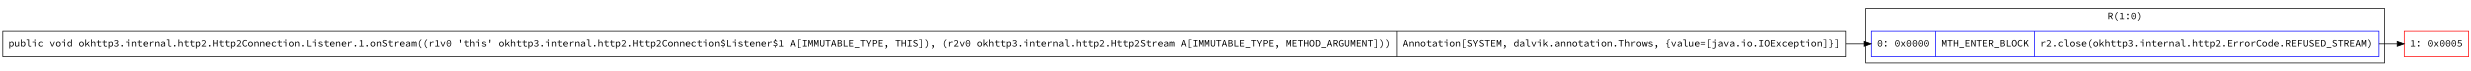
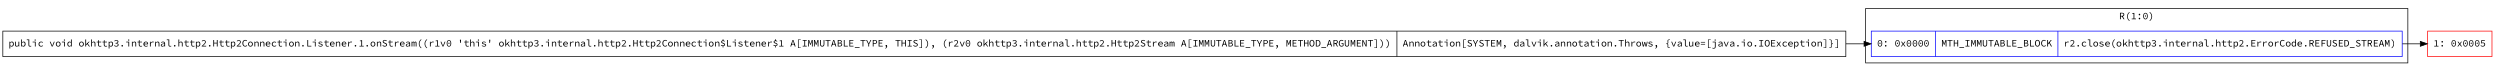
  digraph {
    rankdir=LR
    fontname="Source Code Pro"
    node [shape=record fontname="Source Code Pro"]
    edge [fontname="Source Code Pro"]
-   n1 [color=blue label="{0\:\ 0x0000|MTH_ENTER_BLOCK\l|r2.close(okhttp3.internal.http2.ErrorCode.REFUSED_STREAM)\l}"]
+   n1 [color=blue label="{0\:\ 0x0000|MTH_IMMUTABLE_BLOCK\l|r2.close(okhttp3.internal.http2.ErrorCode.REFUSED_STREAM)\l}"]
    n2 [color=red label="{1\:\ 0x0005}"]
    n3 [label="{public void okhttp3.internal.http2.Http2Connection.Listener.1.onStream((r1v0 'this' okhttp3.internal.http2.Http2Connection$Listener$1 A[IMMUTABLE_TYPE, THIS]), (r2v0 okhttp3.internal.http2.Http2Stream A[IMMUTABLE_TYPE, METHOD_ARGUMENT]))  | Annotation[SYSTEM, dalvik.annotation.Throws, \{value=[java.io.IOException]\}]\l}"]
    subgraph cluster_1 {
      label="R(1:0)"
      n1
    }
    n1 -> n2
    n3 -> n1
  }
